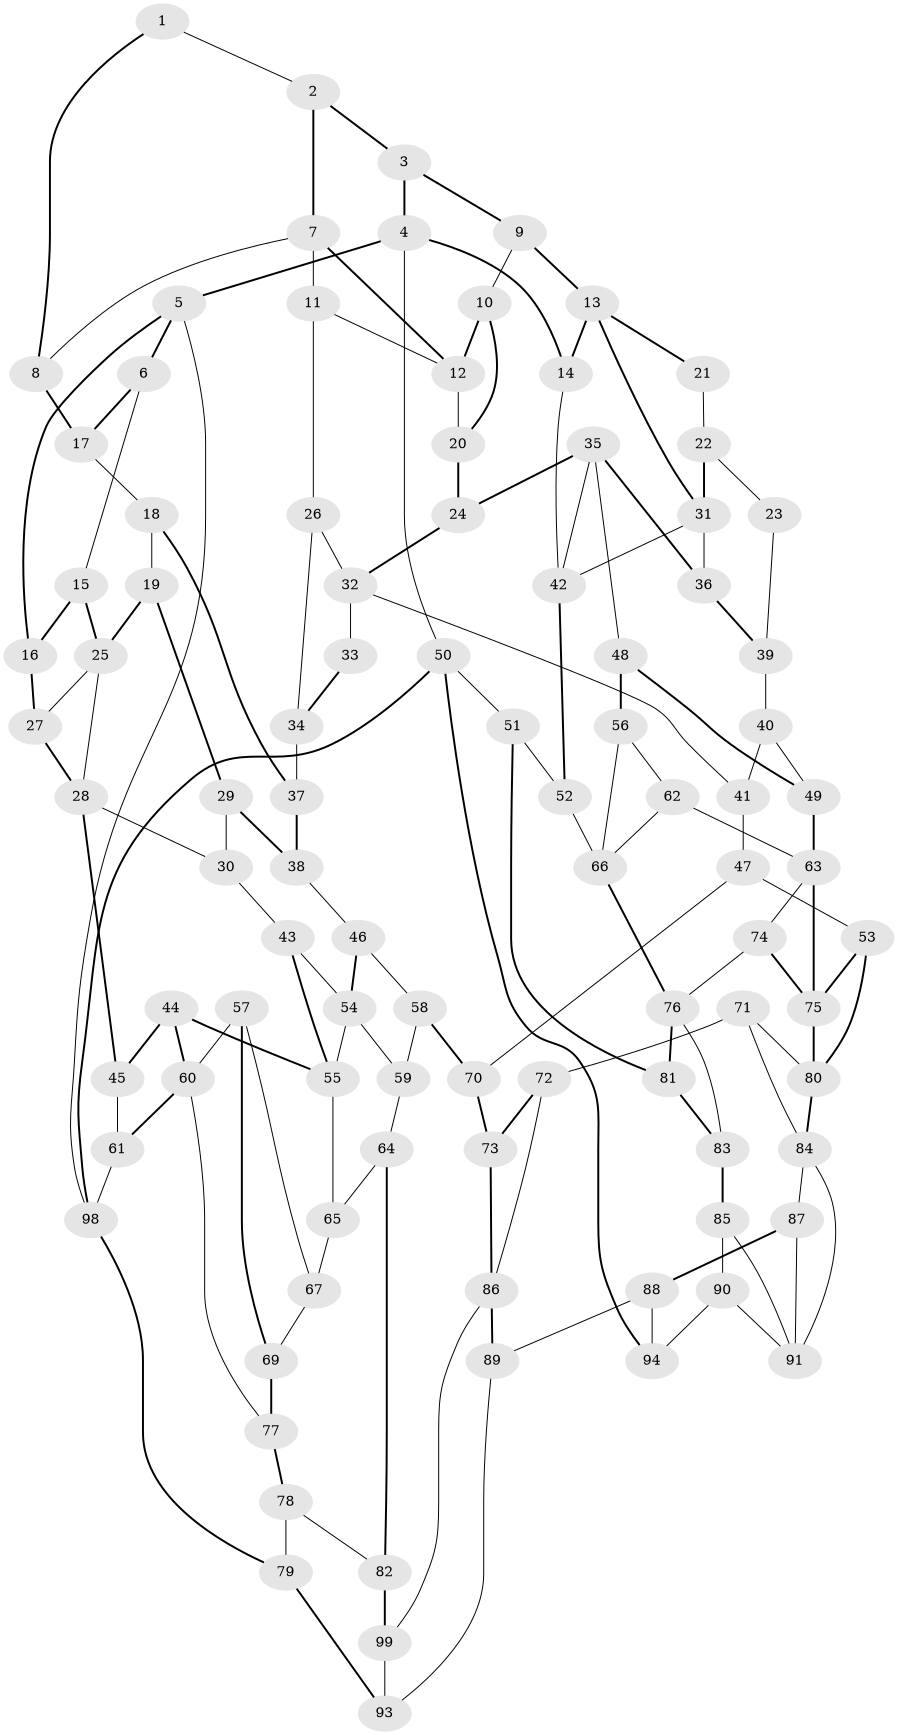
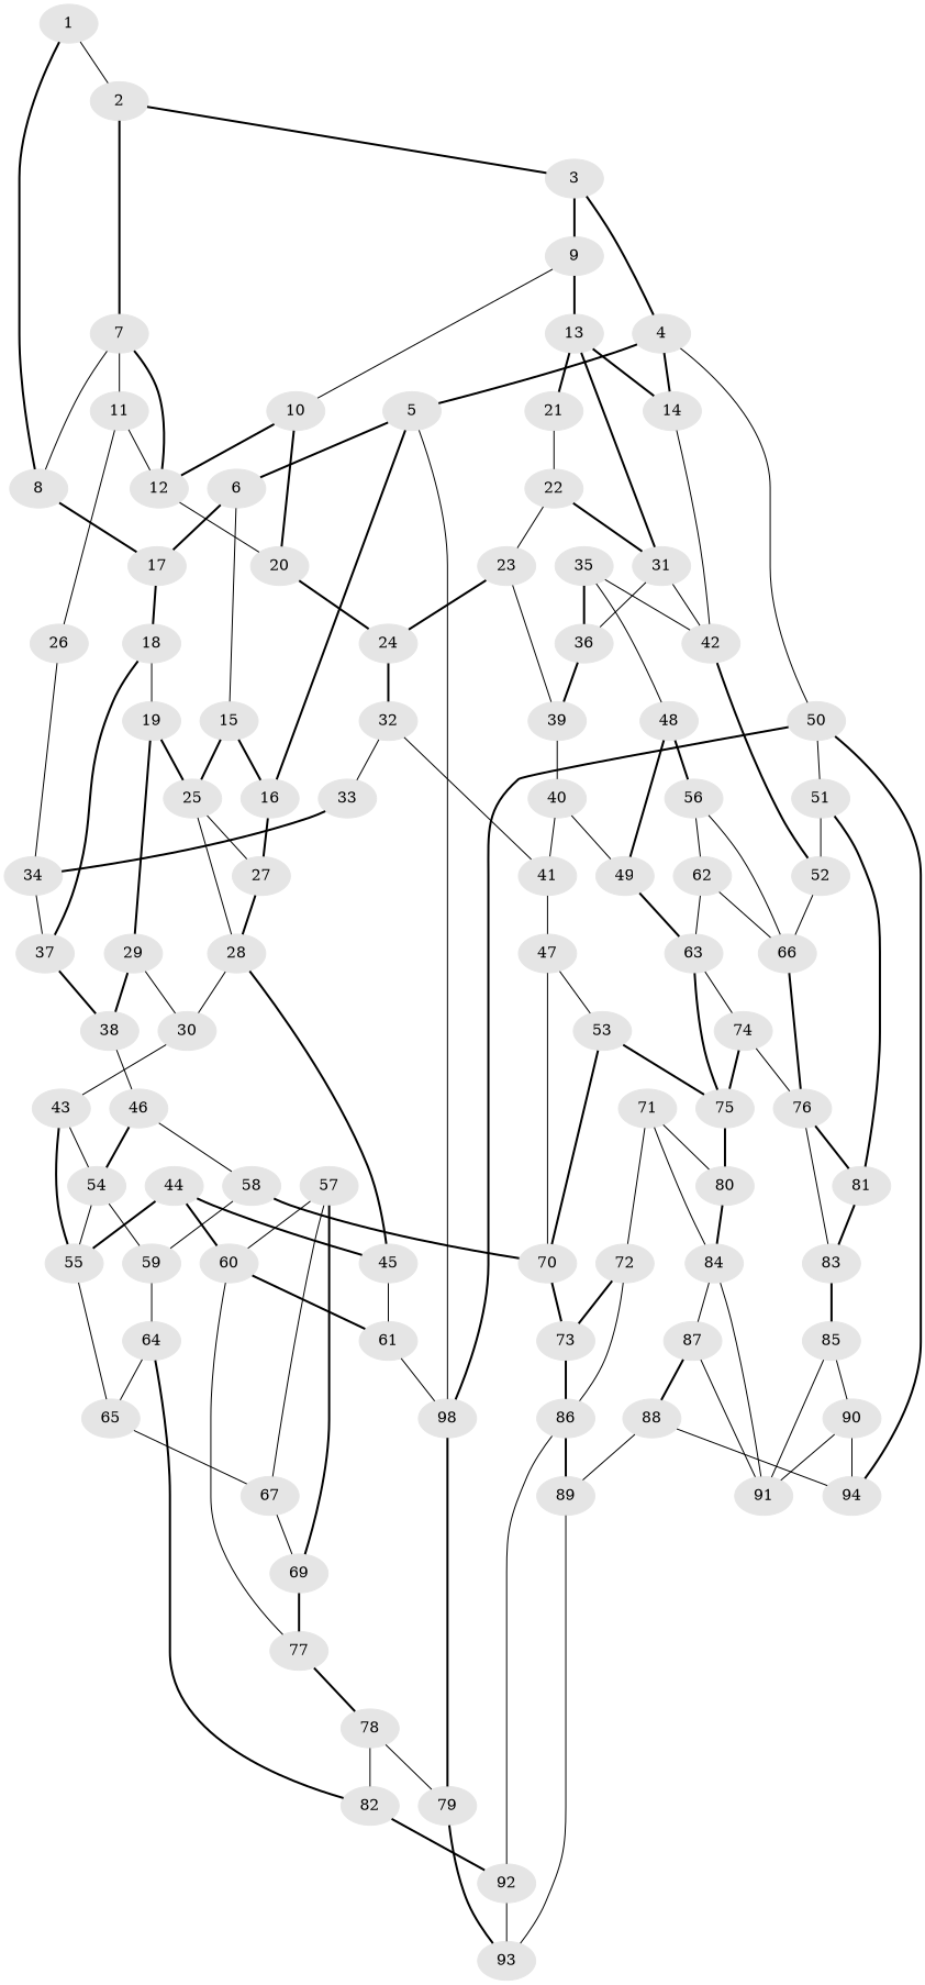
  graph {
    node [color=gray90 style=filled]
    edge [style=solid weight=1.0]
    1
    2
    8
    3
    7
    17
    4
    9
    11
    12
    5
    14
    50
    10
    13
    6
    16
    n18 [label=98]
    42
    51
    94
    15
    27
    79
    25
    18
    26
    20
    21
    22
    24
    32
    34
    31
    36
    52
    28
    19
    37
    29
    38
    30
    23
    39
    40
    33
    41
    45
    43
    61
    46
    54
    55
    47
    35
    48
    49
    56
    58
    63
    53
    70
    66
    59
    65
    44
    60
    77
    75
    80
    73
    62
    74
    81
    83
    76
    84
    64
    67
    57
    69
    82
    78
-   92 [label=99]
+   92
    93
    86
    71
    72
    87
    91
    89
    85
    90
    88
    1 -- 2
    1 -- 8 [style=bold]
    2 -- 3 [style=bold]
    2 -- 7 [style=bold]
    8 -- 17 [style=bold weight=2.0]
    3 -- 4 [style=bold]
    3 -- 9 [style=bold]
    7 -- 8
    7 -- 11
    7 -- 12 [style=bold]
-   17 -- 18
+   17 -- 18 [style=bold]
    4 -- 5 [style=bold]
    4 -- 14 [style=bold]
    4 -- 50
    9 -- 10
    9 -- 13 [style=bold weight=2.0]
    11 -- 12
    11 -- 26
    12 -- 20
    5 -- 6 [style=bold]
    5 -- 16 [style=bold]
    5 -- n18
    14 -- 42
    50 -- n18 [style=bold]
    50 -- 51
    50 -- 94 [style=bold]
    10 -- 12 [style=bold]
    10 -- 20 [style=bold]
    13 -- 14 [style=bold]
    13 -- 21 [style=bold]
    13 -- 31 [style=bold]
    6 -- 17 [style=bold]
    6 -- 15
    16 -- 27 [style=bold weight=2.0]
    n18 -- 79 [style=bold]
    42 -- 52 [style=bold]
    51 -- 52
    51 -- 81 [style=bold]
    15 -- 16 [style=bold]
    15 -- 25 [style=bold]
    27 -- 28 [style=bold]
    79 -- 93 [style=bold]
    25 -- 27
    25 -- 28
    18 -- 19
    18 -- 37 [style=bold]
-   26 -- 32
    26 -- 34
    20 -- 24 [style=bold]
    21 -- 22
    22 -- 31 [style=bold]
    22 -- 23
    24 -- 32 [style=bold weight=2.0]
    32 -- 33
    32 -- 41
    34 -- 37 [weight=2.0]
    31 -- 42
    31 -- 36
    36 -- 39 [style=bold]
    52 -- 66
    28 -- 30
    28 -- 45 [style=bold]
    19 -- 25 [style=bold]
    19 -- 29 [style=bold]
    37 -- 38 [style=bold]
    29 -- 38 [style=bold]
    29 -- 30
    38 -- 46
    30 -- 43
-   35 -- 24 [style=bold]
+   23 -- 24 [style=bold]
    23 -- 39
    39 -- 40
    40 -- 41
    40 -- 49
    33 -- 34 [style=bold]
    41 -- 47
    45 -- 61
    43 -- 54
    43 -- 55 [style=bold]
    61 -- n18
    46 -- 54 [style=bold]
    46 -- 58
    54 -- 55
    54 -- 59
    55 -- 65
    47 -- 53
    47 -- 70
    35 -- 42
    35 -- 36 [style=bold]
    35 -- 48
    48 -- 49 [style=bold]
    48 -- 56 [style=bold weight=2.0]
    49 -- 63 [style=bold]
    56 -- 66
    56 -- 62
    58 -- 70 [style=bold weight=2.0]
    58 -- 59
    63 -- 75 [style=bold]
    63 -- 74
    53 -- 75 [style=bold]
-   53 -- 80 [style=bold]
+   53 -- 70 [style=bold]
    70 -- 73 [style=bold]
    66 -- 76 [style=bold]
    59 -- 64
    65 -- 67 [weight=2.0]
    44 -- 45 [style=bold]
    44 -- 55 [style=bold]
    44 -- 60 [style=bold]
    60 -- 61 [style=bold]
    60 -- 77
    77 -- 78 [style=bold]
    75 -- 80 [style=bold]
    80 -- 84 [style=bold]
    73 -- 86 [style=bold]
    62 -- 63
    62 -- 66
    74 -- 75 [style=bold]
    74 -- 76
    81 -- 83 [style=bold]
    83 -- 85 [style=bold weight=2.0]
    76 -- 81 [style=bold]
    76 -- 83
    84 -- 87
    84 -- 91
    64 -- 65
    64 -- 82 [style=bold]
    67 -- 69
    57 -- 60
    57 -- 67
    57 -- 69 [style=bold]
    69 -- 77 [style=bold weight=2.0]
    82 -- 92 [style=bold weight=2.0]
    78 -- 79
    78 -- 82
    92 -- 93
    86 -- 92
    86 -- 89 [style=bold]
    71 -- 80
    71 -- 84
    71 -- 72
    72 -- 73 [style=bold]
    72 -- 86
    87 -- 91
    87 -- 88 [style=bold]
    89 -- 93
    85 -- 91
    85 -- 90
    90 -- 94
    90 -- 91
    88 -- 94
    88 -- 89
  }
